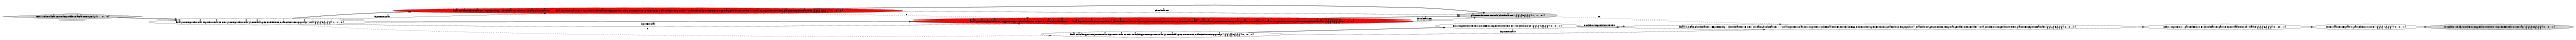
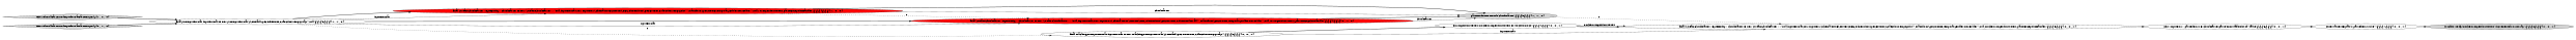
  digraph {
    rankdir=LR
    node [fillcolor=white shape=ellipse style=filled]
    edge [style=bold]
    n1 [label="List<InputRow> parsedRows = chunkParser.parse(ImmutableList.of(),false)@@@6@@@['0', '0', '1']"]
    n2 [label="Assert.assertEquals(0,parsedRows.size())@@@7@@@['0', '0', '1']"]
    n3 [fillcolor=lightgray label="Mockito.verify(mockRowIngestionMeters).incrementThrownAway()@@@8@@@['0', '0', '1']"]
    n4 [fillcolor=lightgray label="testWithNullParserAndInputformatParseProperly['1', '0', '0']" shape=diamond]
    n5 [label="final JsonInputFormat inputFormat = new JsonInputFormat(JSONPathSpec.DEFAULT,Collections.emptyMap(),null)@@@3@@@['1', '1', '0']"]
    n6 [fillcolor=red label="final StreamChunkParser<ByteEntity> chunkParser = new StreamChunkParser<>(null,inputFormat,new InputRowSchema(TIMESTAMP_SPEC,DimensionsSpec.EMPTY,Collections.emptyList()),TransformSpec.NONE,temporaryFolder.newFolder(),null,rowIngestionMeters,parseExceptionHandler)@@@4@@@['1', '0', '0']"]
    n7 [fillcolor=red label="final StreamChunkParser<ByteEntity> chunkParser = new StreamChunkParser<>(null,inputFormat,new InputRowSchema(TIMESTAMP_SPEC,DimensionsSpec.EMPTY,ColumnsFilter.all()),TransformSpec.NONE,temporaryFolder.newFolder(),null,rowIngestionMeters,parseExceptionHandler)@@@4@@@['0', '1', '0']"]
    n8 [label="final TrackingJsonInputFormat inputFormat = new TrackingJsonInputFormat(JSONPathSpec.DEFAULT,Collections.emptyMap())@@@3@@@['0', '0', '1']"]
    n9 [label="RowIngestionMeters mockRowIngestionMeters = Mockito.mock()@@@4@@@['0', '0', '1']"]
    n10 [label="final StreamChunkParser<ByteEntity> chunkParser = new StreamChunkParser<>(null,inputFormat,new InputRowSchema(TIMESTAMP_SPEC,DimensionsSpec.EMPTY,Collections.emptyList()),TransformSpec.NONE,temporaryFolder.newFolder(),null,mockRowIngestionMeters,parseExceptionHandler)@@@5@@@['0', '0', '1']"]
    n11 [fillcolor=lightgray label="parseAndAssertResult(chunkParser)@@@5@@@['1', '1', '0']"]
+   n12 [fillcolor=lightgray label="testWithNullParserAndInputformatParseProperly['0', '1', '0']" shape=diamond]
    n1 -> n2
    n2 -> n3
    n4 -> n5
    n5 -> n6
    n5 -> n6 [label=inputFormat style=solid]
    n5 -> n7
    n5 -> n7 [label=inputFormat style=solid]
    n5 -> n8 [label=0 style=dashed]
    n6 -> n7 [label=0 style=dashed]
    n6 -> n11
    n6 -> n11 [label=chunkParser style=solid]
    n7 -> n11
    n7 -> n11 [label=chunkParser style=solid]
    n8 -> n9
    n8 -> n10 [label=inputFormat style=solid]
    n9 -> n10 [label=mockRowIngestionMeters style=solid]
    n9 -> n10
    n10 -> n1
    n11 -> n10 [label=0 style=dashed]
+   n12 -> n5
  }
